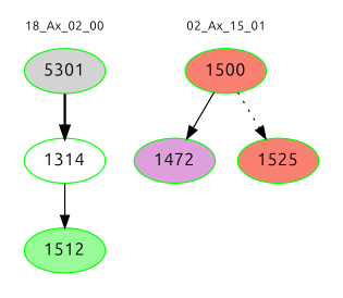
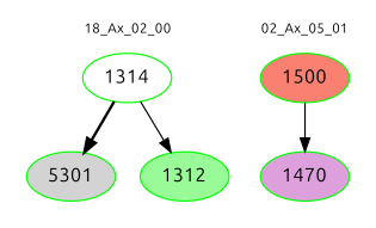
  digraph {
    fontname=Ubuntu
    node [color=green fillcolor=salmon fontname=Ubuntu style=filled]
    edge [color=black fontname=Ubuntu style=solid]
    n1 [fillcolor=white label=1314]
    n2 [fillcolor=lightgrey label=5301]
-   n3 [fillcolor=palegreen label=1512]
+   n3 [fillcolor=palegreen label=1312]
    n4 [label=1500]
-   n5 [fillcolor=plum label=1472]
-   n6 [label=1525]
+   n5 [fillcolor=plum label=1470]
    subgraph cluster_1 {
      color=white
      fontsize=10
      label="18_Ax_02_00"
      n1
      n2
      n3
    }
    subgraph cluster_2 {
      color=white
      fontsize=10
-     label="02_Ax_15_01"
+     label="02_Ax_05_01"
      n4
      n5
-     n6
    }
-   n2 -> n1 [style=bold]
+   n1 -> n2 [style=bold]
    n1 -> n3
    n4 -> n5
-   n4 -> n6 [style=dotted]
  }
